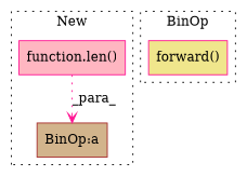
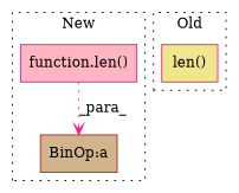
  digraph {
    node [a=75 shape=box style=filled color=deeppink]
    n1 [l="4,1" label="function.len()" s="1567,1586" fillcolor=lightpink]
    n2 [a=82 l=4 label="BinOp:a" s=1587 fillcolor=tan color=brown]
-   n3 [l="13,1" label="forward()" s="1615,1639" fillcolor=khaki]
+   n3 [l="13,1" label="len()" s="1615,1639" fillcolor=khaki]
    subgraph cluster_1 {
      label=New
      style=dotted
      n1
      n2
    }
    subgraph cluster_2 {
-     label=BinOp
+     label=Old
      style=dotted
      n3
    }
    n1 -> n2 [label=_para_ color=deeppink style=dotted arrowhead=vee]
  }
